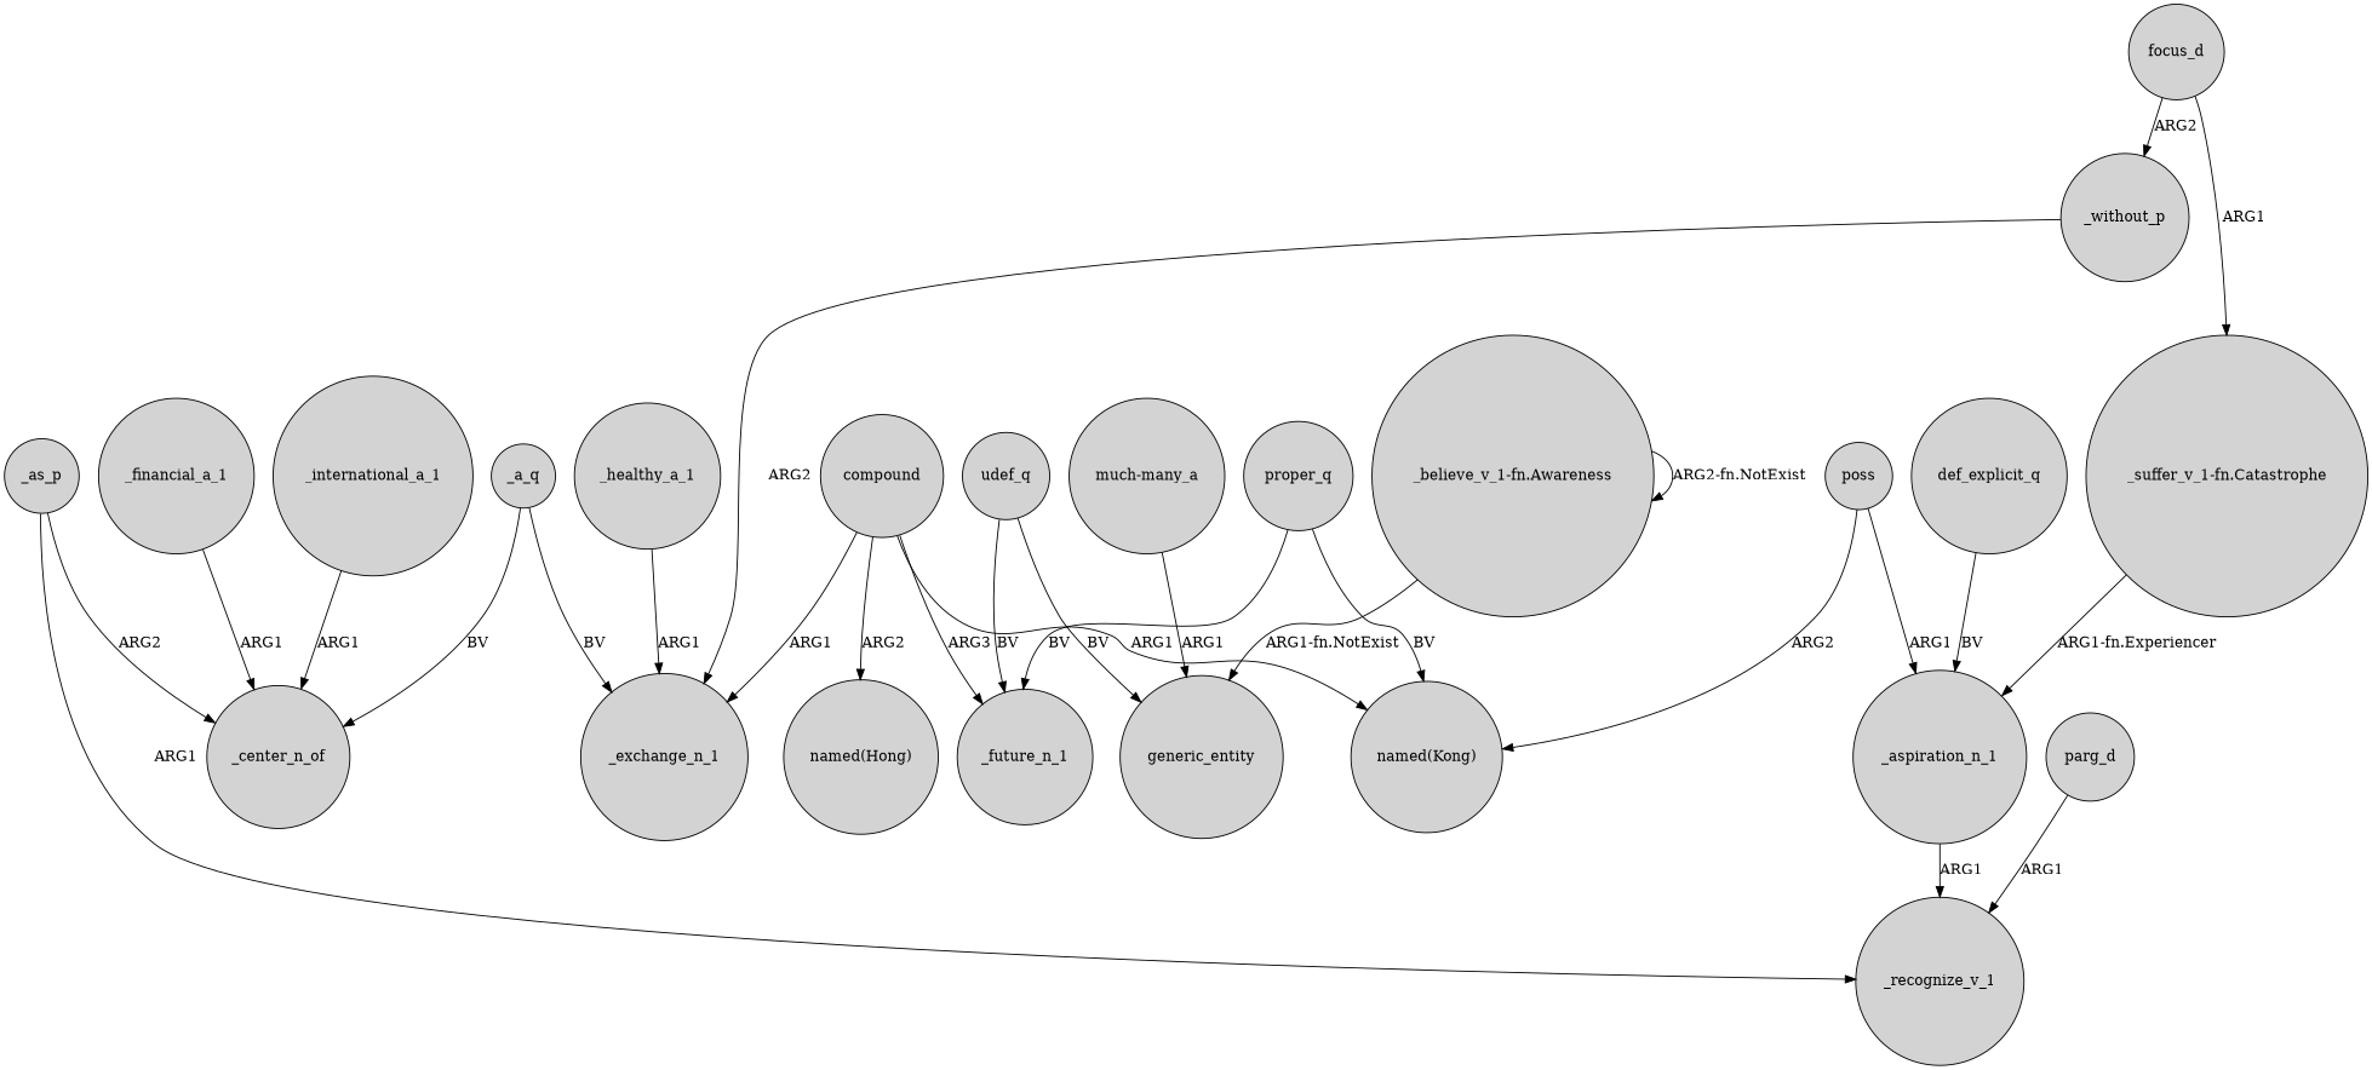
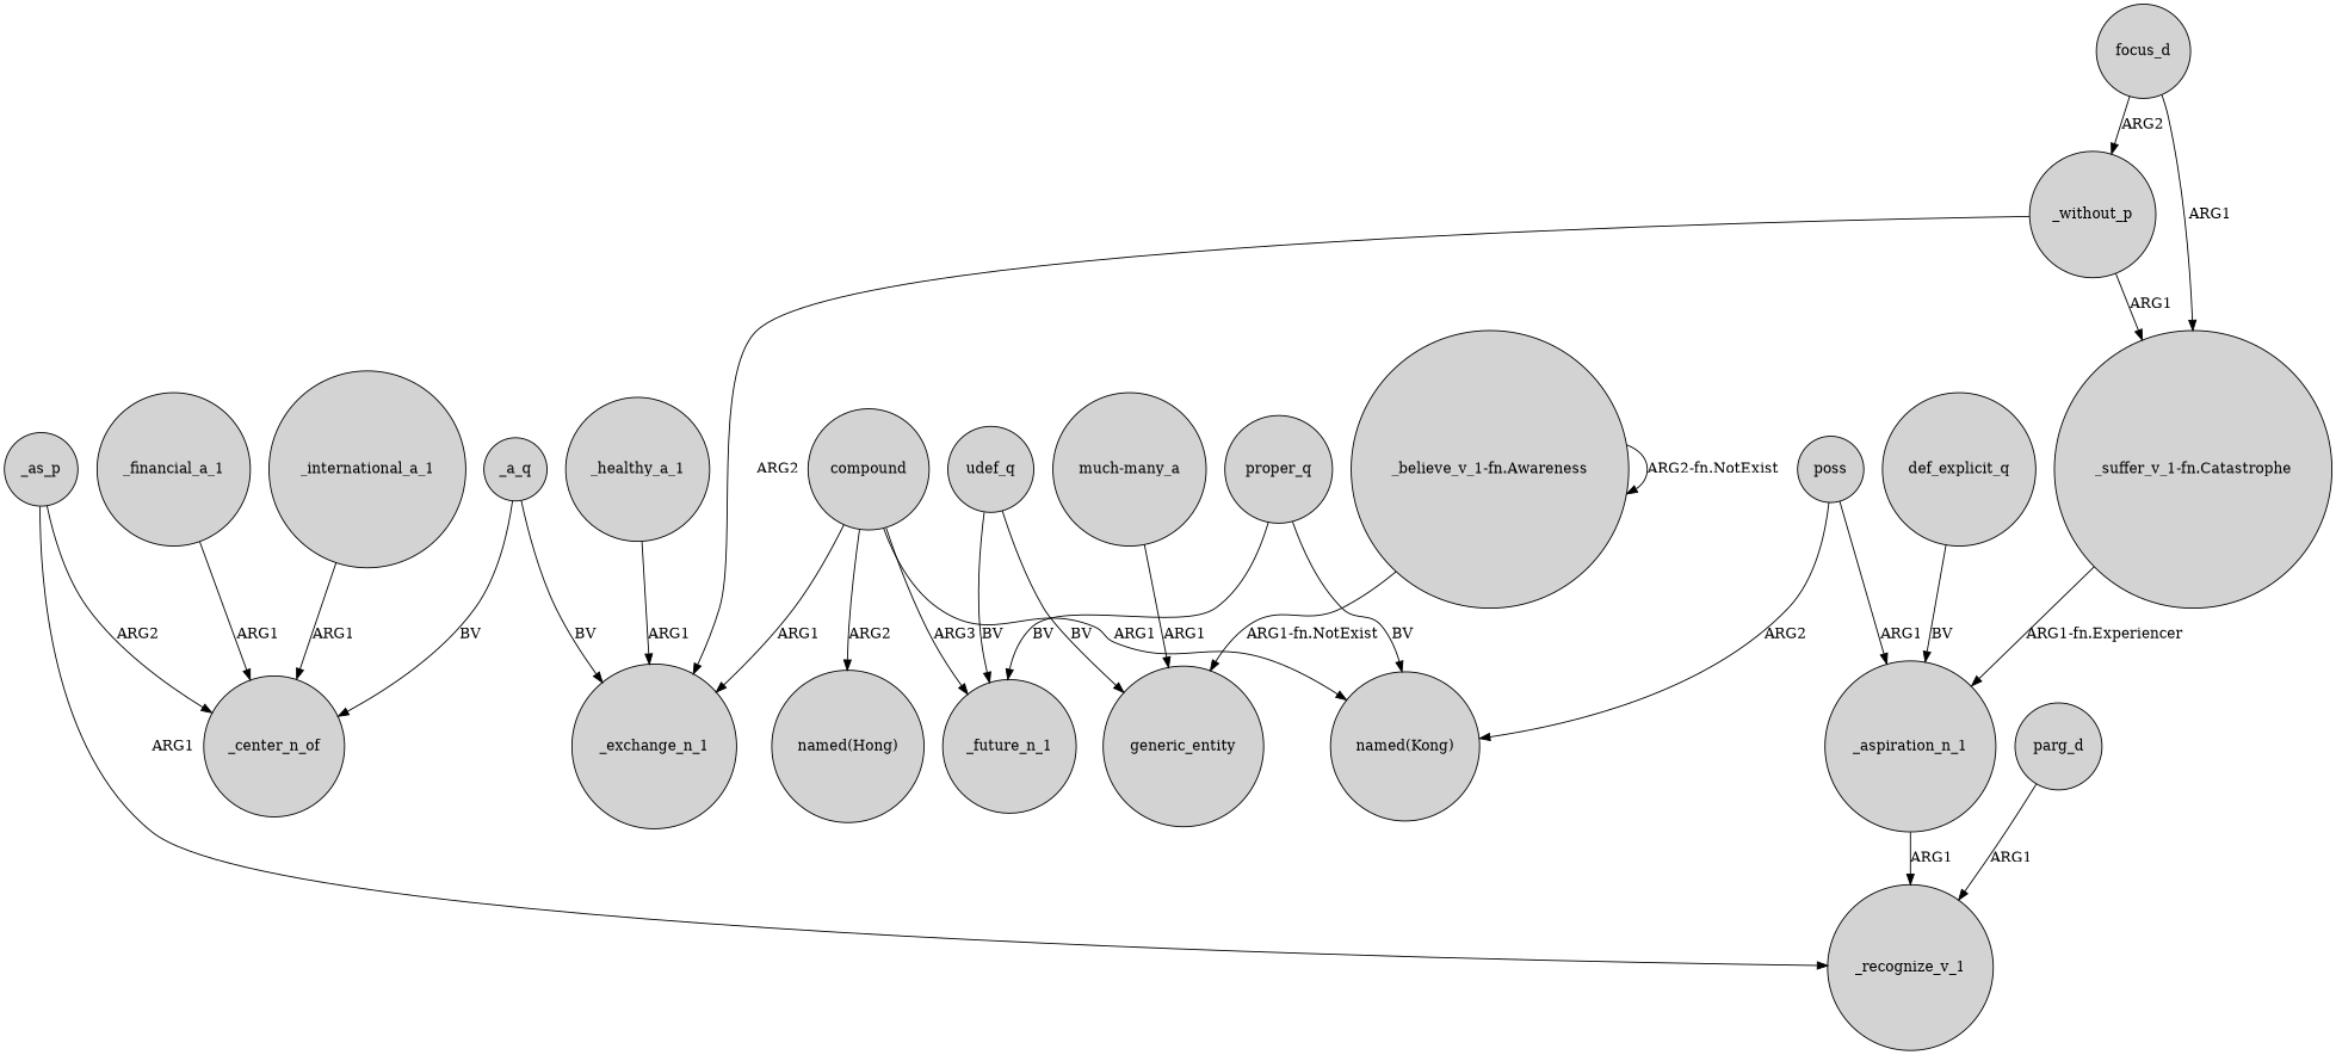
  digraph {
    node [shape=circle style=filled]
    _as_p
    _recognize_v_1
    _center_n_of
    focus_d
    _without_p
    "_suffer_v_1-fn.Catastrophe"
    _exchange_n_1
    _aspiration_n_1
    udef_q
    generic_entity
    _future_n_1
    "_believe_v_1-fn.Awareness"
    "much-many_a"
    _a_q
    poss
    "named(Kong)"
    compound
    "named(Hong)"
    def_explicit_q
    proper_q
    _international_a_1
    parg_d
    _healthy_a_1
    _financial_a_1
    _as_p -> _recognize_v_1 [label=ARG1]
    _as_p -> _center_n_of [label=ARG2]
    focus_d -> _without_p [label=ARG2]
    focus_d -> "_suffer_v_1-fn.Catastrophe" [label=ARG1]
+   _without_p -> "_suffer_v_1-fn.Catastrophe" [label=ARG1]
    _without_p -> _exchange_n_1 [label=ARG2]
    "_suffer_v_1-fn.Catastrophe" -> _aspiration_n_1 [label="ARG1-fn.Experiencer"]
    _aspiration_n_1 -> _recognize_v_1 [label=ARG1]
    udef_q -> generic_entity [label=BV]
    udef_q -> _future_n_1 [label=BV]
    "_believe_v_1-fn.Awareness" -> generic_entity [label="ARG1-fn.NotExist"]
    "_believe_v_1-fn.Awareness" -> "_believe_v_1-fn.Awareness" [label="ARG2-fn.NotExist"]
    "much-many_a" -> generic_entity [label=ARG1]
    _a_q -> _center_n_of [label=BV]
    _a_q -> _exchange_n_1 [label=BV]
    poss -> _aspiration_n_1 [label=ARG1]
    poss -> "named(Kong)" [label=ARG2]
    compound -> _exchange_n_1 [label=ARG1]
    compound -> _future_n_1 [label=ARG3]
    compound -> "named(Kong)" [label=ARG1]
    compound -> "named(Hong)" [label=ARG2]
    def_explicit_q -> _aspiration_n_1 [label=BV]
    proper_q -> _future_n_1 [label=BV]
    proper_q -> "named(Kong)" [label=BV]
    _international_a_1 -> _center_n_of [label=ARG1]
    parg_d -> _recognize_v_1 [label=ARG1]
    _healthy_a_1 -> _exchange_n_1 [label=ARG1]
    _financial_a_1 -> _center_n_of [label=ARG1]
  }
